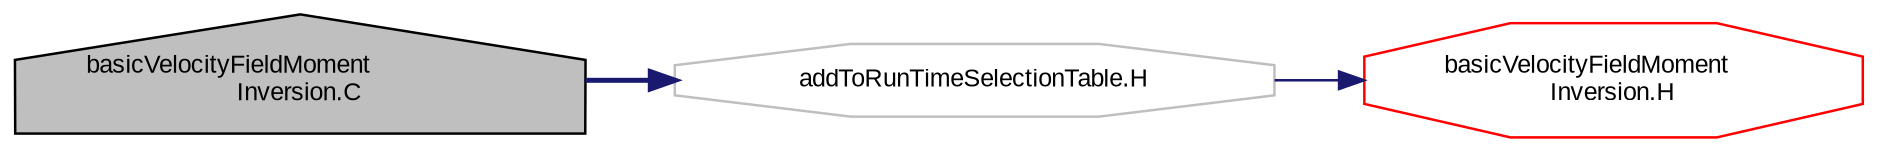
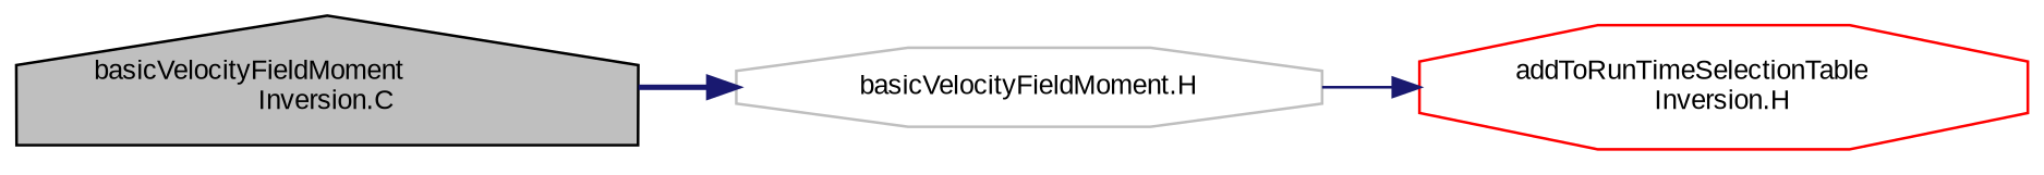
  digraph {
    fontname="Liberation Sans"
    rankdir=LR
    node [fontname="Liberation Sans" fontsize=10 shape=octagon]
    edge [color=midnightblue fontname="Liberation Sans" fontsize=10 labelfontname=Helvetica labelfontsize=10]
    n1 [color=black fillcolor=grey75 fontcolor=black height=0.2 label="basicVelocityFieldMoment\lInversion.C" shape=house style=filled width=0.4]
-   n2 [color=grey75 height=0.2 label="addToRunTimeSelectionTable.H" width=0.4]
-   n3 [color=red height=0.2 label="basicVelocityFieldMoment\lInversion.H" width=0.4]
+   n2 [color=grey75 height=0.2 label="basicVelocityFieldMoment.H" width=0.4]
+   n3 [color=red height=0.2 label="addToRunTimeSelectionTable\lInversion.H" width=0.4]
    n1 -> n2 [style=bold]
    n2 -> n3 [style=solid]
  }
